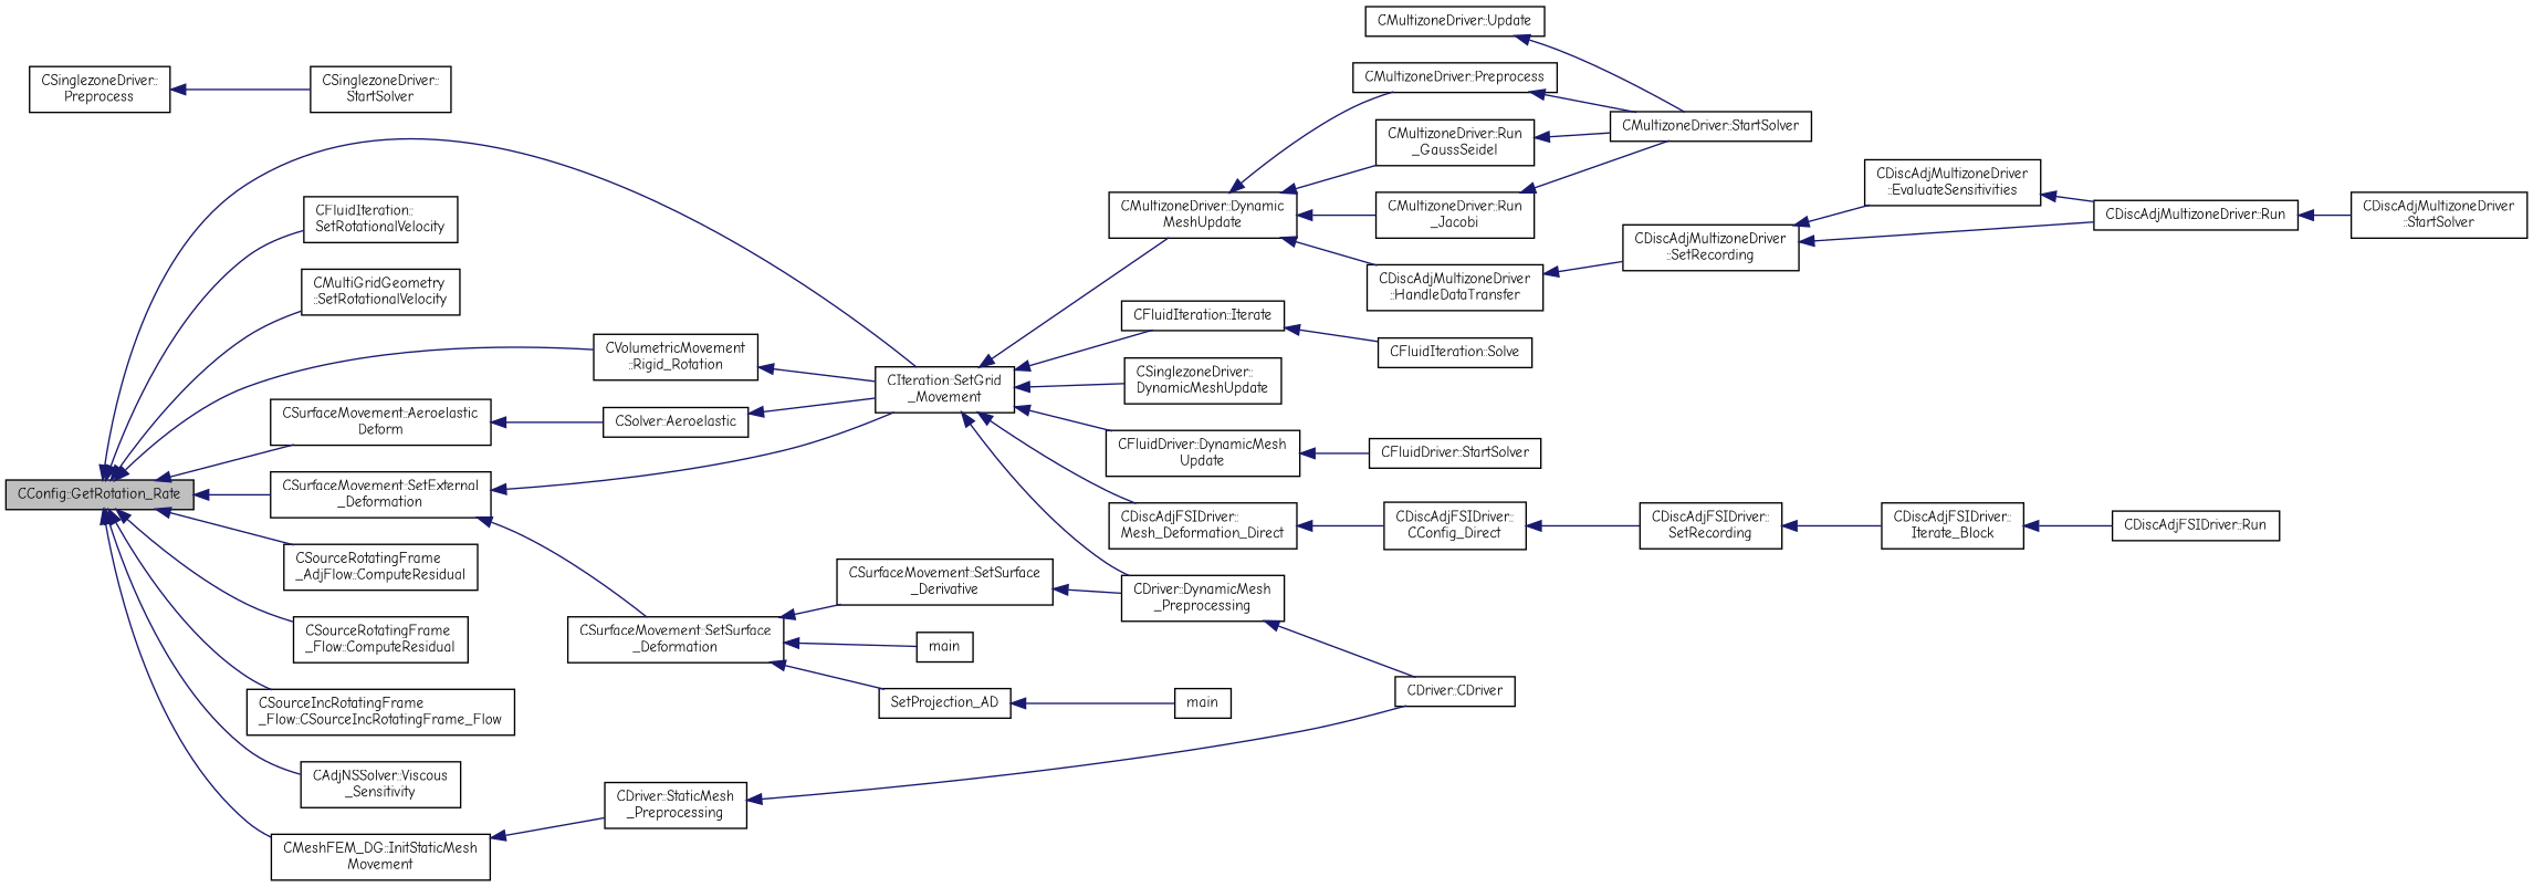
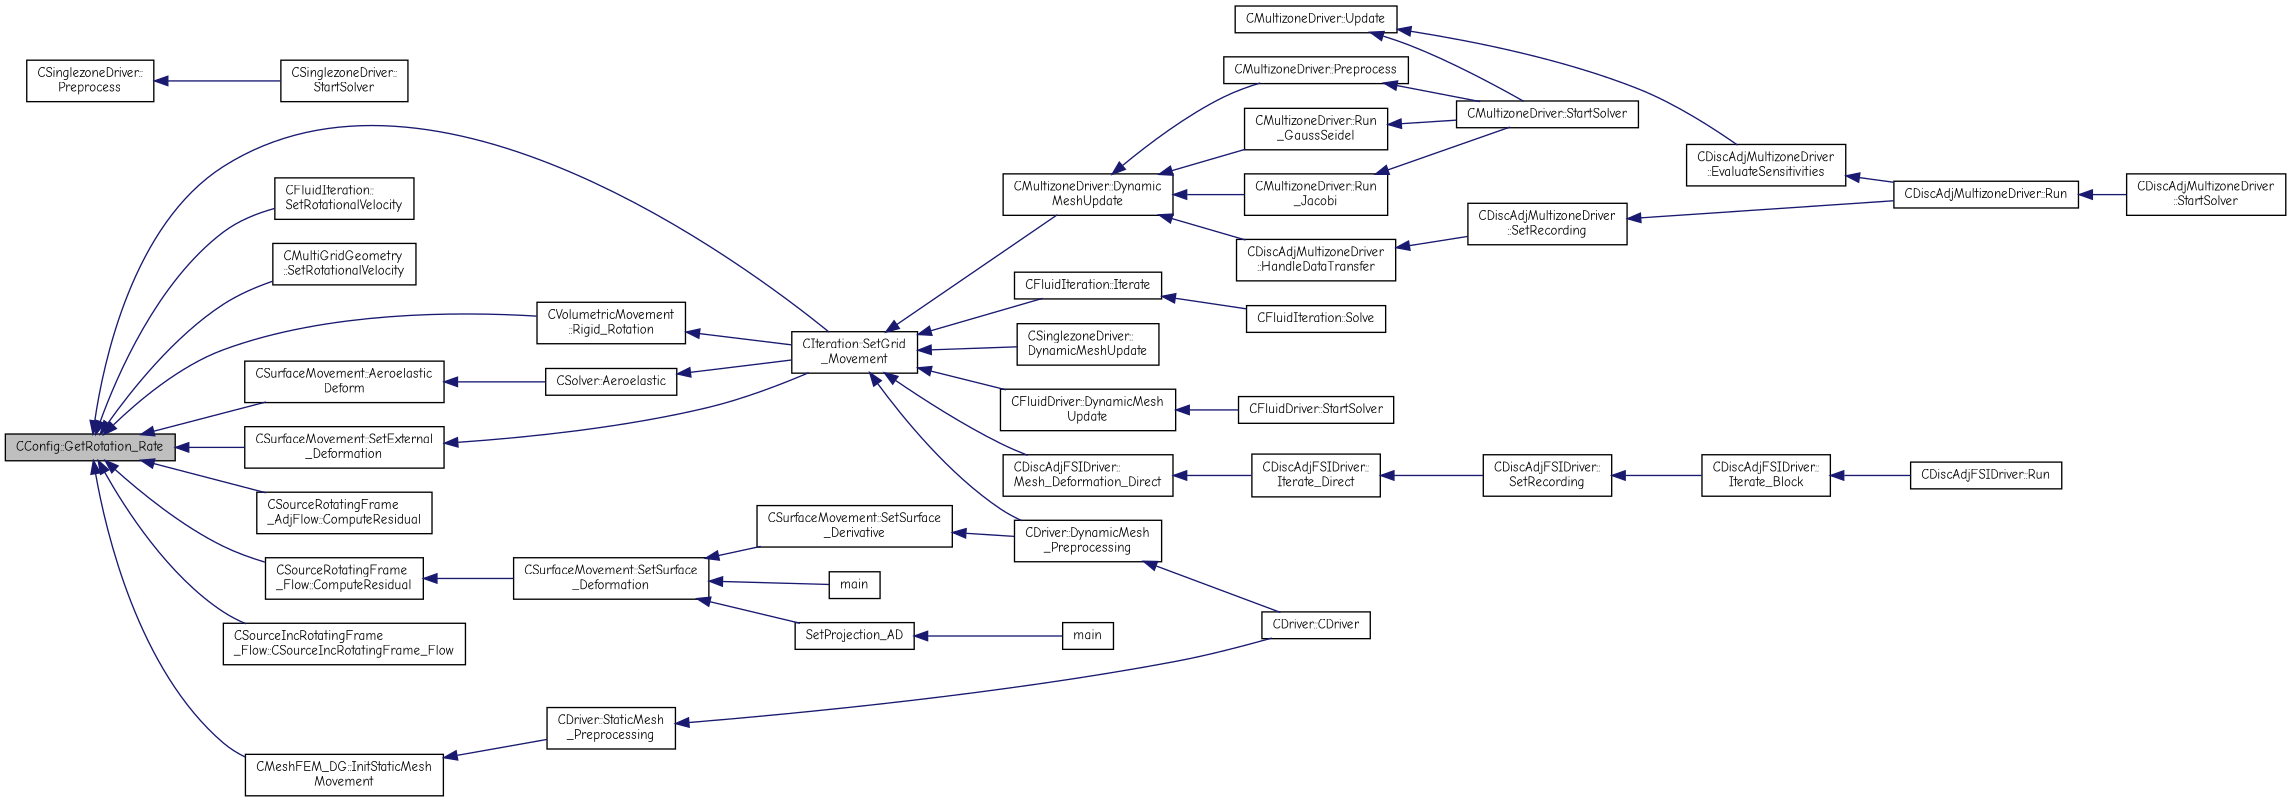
  digraph {
    fontname="Comic Neue"
    rankdir=LR
    node [color=black fillcolor=white fontname="Comic Neue" fontsize=10 shape=record style=filled]
    edge [color=midnightblue dir=back fontname="Comic Neue" fontsize=10 labelfontname=Helvetica labelfontsize=10 style=solid]
    n1 [fillcolor=grey75 fontcolor=black height=0.2 label="CConfig::GetRotation_Rate" width=0.4]
    n2 [height=0.2 label="CMeshFEM_DG::InitStaticMesh\lMovement" width=0.4]
    n3 [height=0.2 label="CFluidIteration::\lSetRotationalVelocity" width=0.4]
    n4 [height=0.2 label="CMultiGridGeometry\l::SetRotationalVelocity" width=0.4]
    n5 [height=0.2 label="CVolumetricMovement\l::Rigid_Rotation" width=0.4]
    n6 [height=0.2 label="CSurfaceMovement::Aeroelastic\lDeform" width=0.4]
    n7 [height=0.2 label="CSurfaceMovement::SetExternal\l_Deformation" width=0.4]
    n8 [height=0.2 label="CSourceRotatingFrame\l_AdjFlow::ComputeResidual" width=0.4]
    n9 [height=0.2 label="CSourceRotatingFrame\l_Flow::ComputeResidual" width=0.4]
    n10 [height=0.2 label="CSourceIncRotatingFrame\l_Flow::CSourceIncRotatingFrame_Flow" width=0.4]
-   n11 [height=0.2 label="CAdjNSSolver::Viscous\l_Sensitivity" width=0.4]
    n12 [height=0.2 label="CIteration::SetGrid\l_Movement" width=0.4]
    n13 [height=0.2 label="CDriver::StaticMesh\l_Preprocessing" width=0.4]
    n14 [height=0.2 label="CSolver::Aeroelastic" width=0.4]
    n15 [height=0.2 label="CSurfaceMovement::SetSurface\l_Deformation" width=0.4]
    n16 [height=0.2 label="CDriver::CDriver" width=0.4]
    n17 [height=0.2 label="CDriver::DynamicMesh\l_Preprocessing" width=0.4]
    n18 [height=0.2 label="CFluidDriver::DynamicMesh\lUpdate" width=0.4]
    n19 [height=0.2 label="CDiscAdjFSIDriver::\lMesh_Deformation_Direct" width=0.4]
    n20 [height=0.2 label="CMultizoneDriver::Dynamic\lMeshUpdate" width=0.4]
    n21 [height=0.2 label="CSinglezoneDriver::\lDynamicMeshUpdate" width=0.4]
    n22 [height=0.2 label="CFluidIteration::Iterate" width=0.4]
    n23 [height=0.2 label="CFluidDriver::StartSolver" width=0.4]
-   n24 [height=0.2 label="CDiscAdjFSIDriver::\lCConfig_Direct" width=0.4]
+   n24 [height=0.2 label="CDiscAdjFSIDriver::\lIterate_Direct" width=0.4]
    n25 [height=0.2 label="CDiscAdjMultizoneDriver\l::HandleDataTransfer" width=0.4]
    n26 [height=0.2 label="CMultizoneDriver::Preprocess" width=0.4]
    n27 [height=0.2 label="CMultizoneDriver::Run\l_GaussSeidel" width=0.4]
    n28 [height=0.2 label="CMultizoneDriver::Run\l_Jacobi" width=0.4]
    n29 [height=0.2 label="CFluidIteration::Solve" width=0.4]
    n30 [height=0.2 label="CDiscAdjFSIDriver::\lSetRecording" width=0.4]
    n31 [height=0.2 label="CDiscAdjFSIDriver::\lIterate_Block" width=0.4]
    n32 [height=0.2 label="CDiscAdjFSIDriver::Run" width=0.4]
    n33 [height=0.2 label="CDiscAdjMultizoneDriver\l::SetRecording" width=0.4]
    n34 [height=0.2 label="CMultizoneDriver::StartSolver" width=0.4]
    n35 [height=0.2 label="CMultizoneDriver::Update" width=0.4]
    n36 [height=0.2 label="CDiscAdjMultizoneDriver::Run" width=0.4]
    n37 [height=0.2 label="CDiscAdjMultizoneDriver\l::EvaluateSensitivities" width=0.4]
    n38 [height=0.2 label="CDiscAdjMultizoneDriver\l::StartSolver" width=0.4]
    n39 [height=0.2 label="CSinglezoneDriver::\lPreprocess" width=0.4]
    n40 [height=0.2 label="CSinglezoneDriver::\lStartSolver" width=0.4]
    n41 [height=0.2 label="CSurfaceMovement::SetSurface\l_Derivative" width=0.4]
    n42 [height=0.2 label=main width=0.4]
    n43 [height=0.2 label=SetProjection_AD width=0.4]
    n44 [height=0.2 label=main width=0.4]
    n1 -> n2
    n1 -> n3
    n1 -> n4
    n1 -> n5
    n1 -> n6
    n1 -> n7
    n1 -> n8
    n1 -> n9
    n1 -> n10
-   n1 -> n11
    n1 -> n12
    n2 -> n13
    n5 -> n12
    n6 -> n14
    n7 -> n12
-   n7 -> n15
+   n9 -> n15
    n12 -> n17
    n12 -> n18
    n12 -> n19
    n12 -> n20
    n12 -> n21
    n12 -> n22
    n13 -> n16
    n14 -> n12
    n15 -> n41
    n15 -> n42
    n15 -> n43
    n17 -> n16
    n18 -> n23
    n19 -> n24
    n20 -> n25
    n20 -> n26
    n20 -> n27
    n20 -> n28
    n22 -> n29
    n24 -> n30
    n25 -> n33
    n26 -> n34
    n27 -> n34
    n28 -> n34
    n30 -> n31
    n31 -> n32
    n33 -> n36
-   n33 -> n37
+   n35 -> n37
    n35 -> n34
    n36 -> n38
    n37 -> n36
    n39 -> n40
    n41 -> n17
    n43 -> n44
  }
